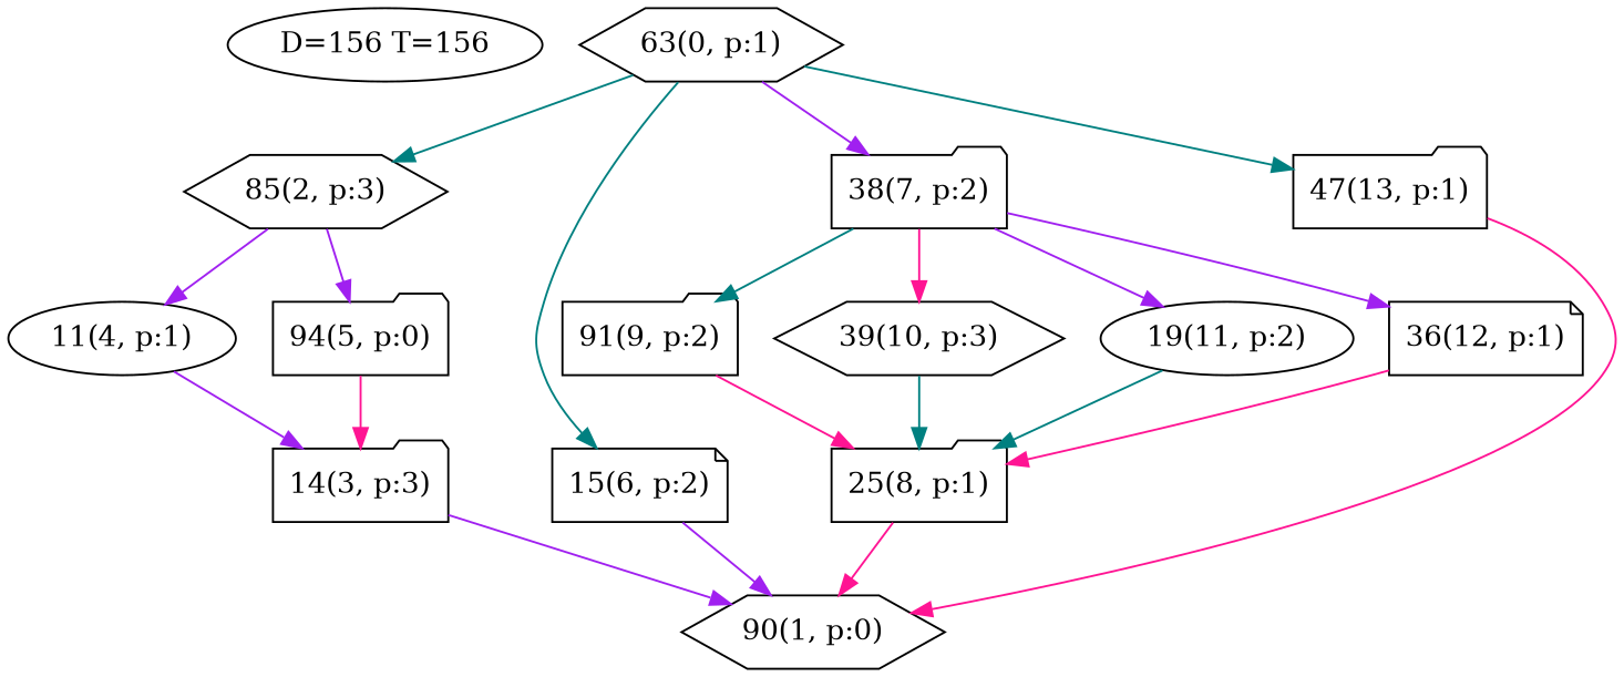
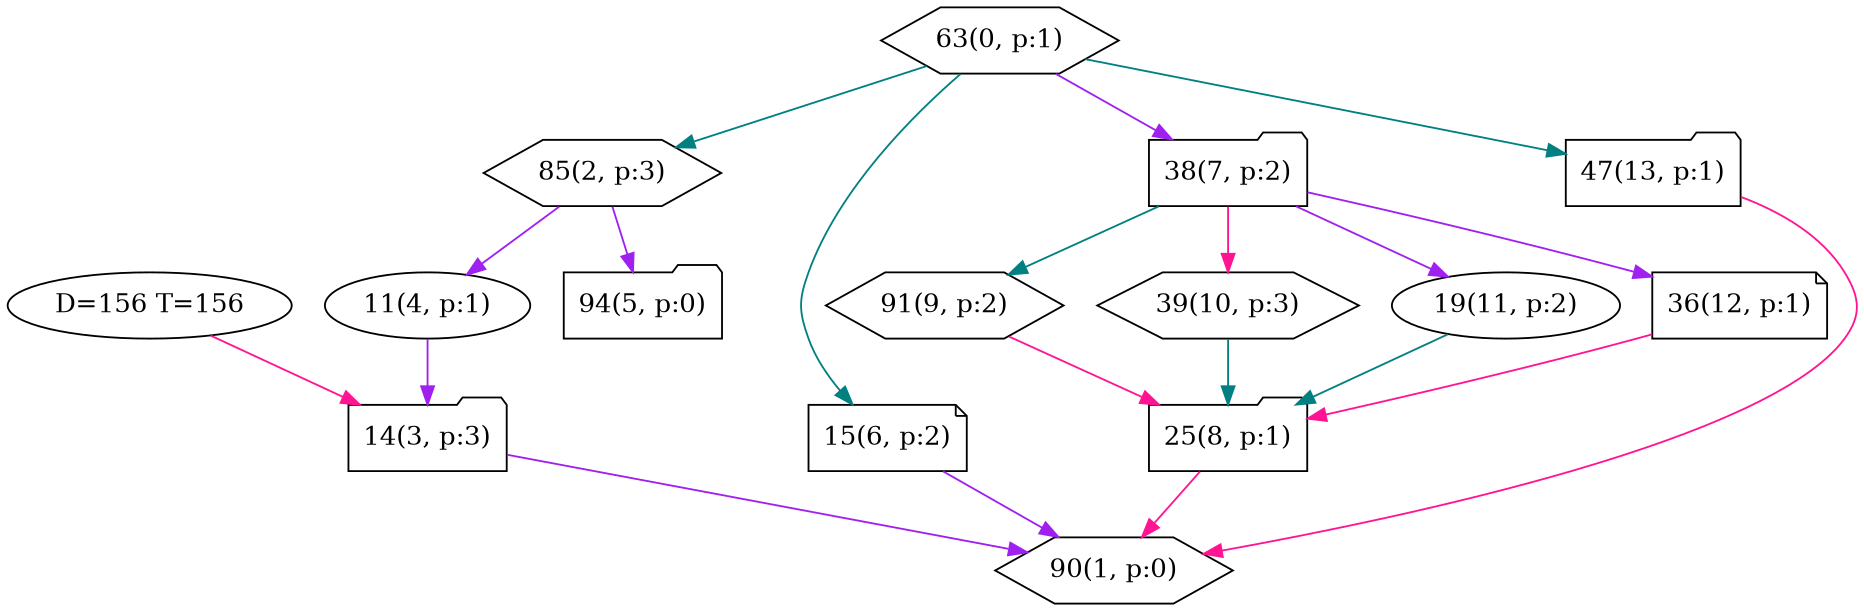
  digraph {
    node [shape=hexagon]
    edge [color=purple]
    n1 [label="D=156 T=156" shape=ellipse]
    n2 [label="63(0, p:1)"]
    n3 [label="85(2, p:3)"]
    n4 [label="15(6, p:2)" shape=note]
    n5 [label="38(7, p:2)" shape=folder]
    n6 [label="47(13, p:1)" shape=folder]
    n7 [label="11(4, p:1)" shape=ellipse]
    n8 [label="94(5, p:0)" shape=folder]
    n9 [label="90(1, p:0)"]
-   n10 [label="91(9, p:2)" shape=folder]
+   n10 [label="91(9, p:2)"]
    n11 [label="39(10, p:3)"]
    n12 [label="19(11, p:2)" shape=ellipse]
    n13 [label="36(12, p:1)" shape=note]
    n14 [label="14(3, p:3)" shape=folder]
    n15 [label="25(8, p:1)" shape=folder]
    n2 -> n3 [color=teal]
    n2 -> n4 [color=teal]
    n2 -> n5
    n2 -> n6 [color=teal]
    n3 -> n7
    n3 -> n8
    n4 -> n9
    n5 -> n10 [color=teal]
    n5 -> n11 [color=deeppink]
    n5 -> n12
    n5 -> n13
    n6 -> n9 [color=deeppink]
    n7 -> n14
-   n8 -> n14 [color=deeppink]
+   n1 -> n14 [color=deeppink]
    n10 -> n15 [color=deeppink]
    n11 -> n15 [color=teal]
    n12 -> n15 [color=teal]
    n13 -> n15 [color=deeppink]
    n14 -> n9
    n15 -> n9 [color=deeppink]
  }
